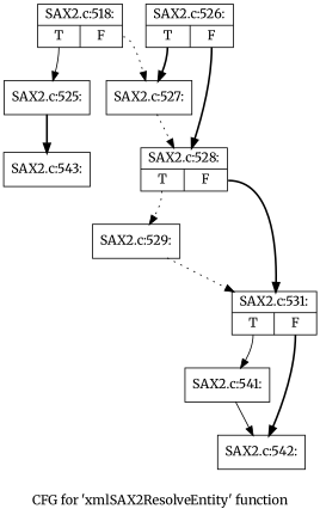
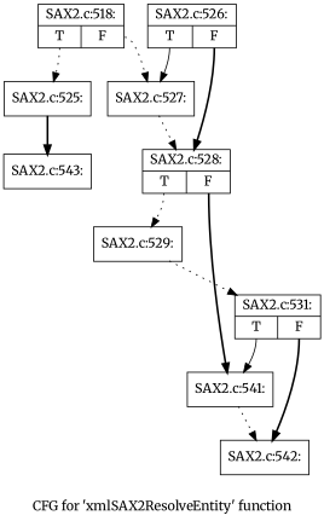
  digraph {
    fontname=Merriweather
    label="CFG for 'xmlSAX2ResolveEntity' function"
    node [fontname=Merriweather shape=record]
    edge [fontname=Merriweather style=dotted]
    n1 [label="{SAX2.c:518:|{<s0>T|<s1>F}}"]
    n2 [label="{SAX2.c:525:}"]
    n3 [label="{SAX2.c:527:}"]
    n4 [label="{SAX2.c:543:}"]
    n5 [label="{SAX2.c:526:|{<s0>T|<s1>F}}"]
    n6 [label="{SAX2.c:528:|{<s0>T|<s1>F}}"]
    n7 [label="{SAX2.c:529:}"]
    n8 [label="{SAX2.c:531:|{<s0>T|<s1>F}}"]
    n9 [label="{SAX2.c:541:}"]
    n10 [label="{SAX2.c:542:}"]
-   n1 -> n2 [style=solid tailport=s0]
+   n1 -> n2 [tailport=s0]
    n1 -> n3 [tailport=s1]
    n2 -> n4 [style=bold]
    n3 -> n6
-   n5 -> n3 [style=bold tailport=s0]
+   n5 -> n3 [style=solid tailport=s0]
    n5 -> n6 [style=bold tailport=s1]
    n6 -> n7 [tailport=s0]
-   n6 -> n8 [style=bold tailport=s1]
+   n6 -> n9 [style=bold tailport=s1]
    n7 -> n8
    n8 -> n9 [style=solid tailport=s0]
    n8 -> n10 [style=bold tailport=s1]
-   n9 -> n10 [style=solid]
+   n9 -> n10
  }
